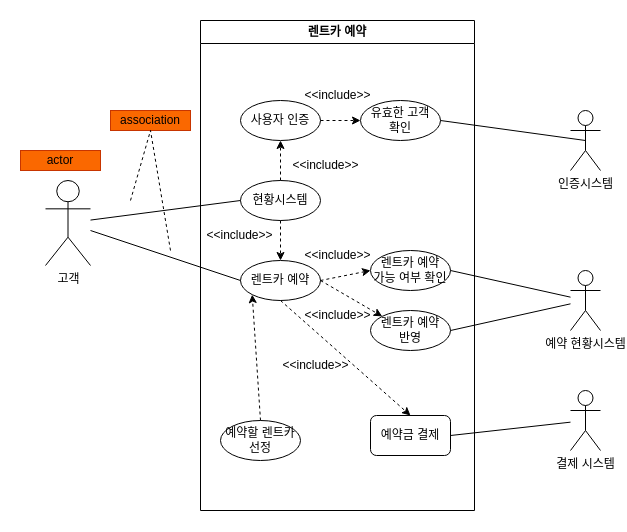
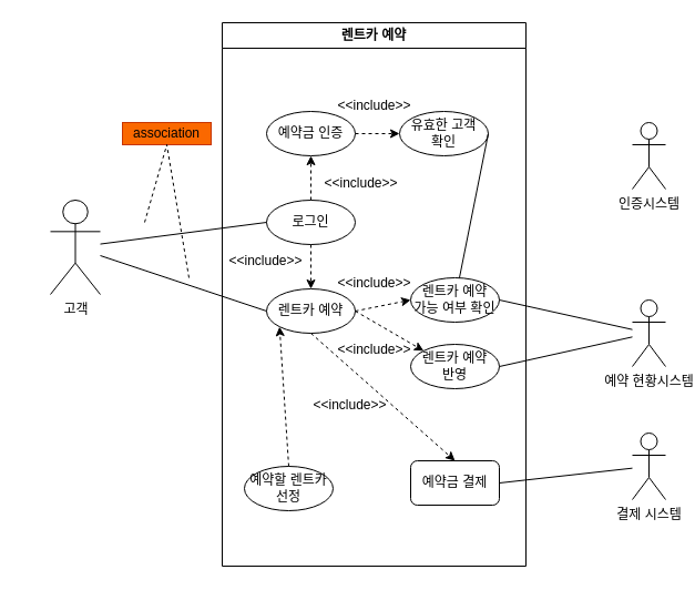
  <mxCell id="0" />
  <mxCell id="1" parent="0" />
  <mxCell id="2" value="&lt;div&gt;&lt;span style=&quot;background-color: initial;&quot;&gt;고객&lt;/span&gt;&lt;br&gt;&lt;/div&gt;" style="shape=umlActor;verticalLabelPosition=bottom;verticalAlign=top;html=1;outlineConnect=0;" parent="1" vertex="1"><mxGeometry x="45" y="180" width="45" height="85" as="geometry" /></mxCell>
  <mxCell id="3" value="렌트카 예약" style="swimlane;whiteSpace=wrap;html=1;" parent="1" vertex="1"><mxGeometry x="200" y="20" width="274" height="490" as="geometry" /></mxCell>
  <mxCell id="4" value="유효한 고객&lt;div&gt;확인&lt;/div&gt;" style="ellipse;whiteSpace=wrap;html=1;" parent="3" vertex="1"><mxGeometry x="160" y="80" width="80" height="40" as="geometry" /></mxCell>
- <mxCell id="5" value="현황시스템" style="ellipse;whiteSpace=wrap;html=1;" parent="3" vertex="1"><mxGeometry x="40" y="160" width="80" height="40" as="geometry" /></mxCell>
- <mxCell id="6" value="사용자 인증" style="ellipse;whiteSpace=wrap;html=1;" parent="3" vertex="1"><mxGeometry x="40" y="80" width="80" height="40" as="geometry" /></mxCell>
+ <mxCell id="5" value="로그인" style="ellipse;whiteSpace=wrap;html=1;" parent="3" vertex="1"><mxGeometry x="40" y="160" width="80" height="40" as="geometry" /></mxCell>
+ <mxCell id="6" value="예약금 인증" style="ellipse;whiteSpace=wrap;html=1;" parent="3" vertex="1"><mxGeometry x="40" y="80" width="80" height="40" as="geometry" /></mxCell>
  <mxCell id="7" value="렌트카 예약" style="ellipse;whiteSpace=wrap;html=1;" parent="3" vertex="1"><mxGeometry x="40" y="240" width="80" height="40" as="geometry" /></mxCell>
  <mxCell id="8" value="예약할 렌트카 선정" style="ellipse;whiteSpace=wrap;html=1;" parent="3" vertex="1"><mxGeometry x="20" y="400" width="80" height="40" as="geometry" /></mxCell>
  <mxCell id="9" value="" style="endArrow=classic;html=1;rounded=0;exitX=0.5;exitY=0;exitDx=0;exitDy=0;entryX=0;entryY=1;entryDx=0;entryDy=0;dashed=1;" parent="3" source="8" target="7" edge="1"><mxGeometry width="50" height="50" relative="1" as="geometry"><mxPoint x="160" y="270" as="sourcePoint" /><mxPoint x="210" y="220" as="targetPoint" /></mxGeometry></mxCell>
  <mxCell id="10" value="" style="endArrow=classic;html=1;rounded=0;exitX=0.5;exitY=1;exitDx=0;exitDy=0;entryX=0.5;entryY=0;entryDx=0;entryDy=0;dashed=1;" parent="3" source="5" target="7" edge="1"><mxGeometry width="50" height="50" relative="1" as="geometry"><mxPoint x="182" y="296" as="sourcePoint" /><mxPoint x="127" y="281" as="targetPoint" /></mxGeometry></mxCell>
  <mxCell id="11" value="" style="endArrow=classic;html=1;rounded=0;exitX=0.5;exitY=0;exitDx=0;exitDy=0;entryX=0.5;entryY=1;entryDx=0;entryDy=0;dashed=1;" parent="3" source="5" target="6" edge="1"><mxGeometry width="50" height="50" relative="1" as="geometry"><mxPoint x="192" y="306" as="sourcePoint" /><mxPoint x="137" y="291" as="targetPoint" /></mxGeometry></mxCell>
  <mxCell id="12" value="&amp;lt;&amp;lt;include&amp;gt;&amp;gt;" style="text;html=1;align=center;verticalAlign=middle;resizable=0;points=[];autosize=1;strokeColor=none;fillColor=none;" parent="3" vertex="1"><mxGeometry x="80" y="130" width="90" height="30" as="geometry" /></mxCell>
  <mxCell id="13" value="&amp;lt;&amp;lt;include&amp;gt;&amp;gt;" style="text;html=1;align=center;verticalAlign=middle;resizable=0;points=[];autosize=1;strokeColor=none;fillColor=none;" parent="3" vertex="1"><mxGeometry x="-6" y="200" width="90" height="30" as="geometry" /></mxCell>
  <mxCell id="14" value="렌트카 예약&lt;br&gt;가능 여부 확인" style="ellipse;whiteSpace=wrap;html=1;" vertex="1" parent="3"><mxGeometry x="170" y="230" width="80" height="40" as="geometry" /></mxCell>
  <mxCell id="15" value="" style="endArrow=classic;html=1;rounded=0;exitX=1;exitY=0.5;exitDx=0;exitDy=0;dashed=1;entryX=0;entryY=0.5;entryDx=0;entryDy=0;" edge="1" parent="3" source="6" target="4"><mxGeometry width="50" height="50" relative="1" as="geometry"><mxPoint x="136.82" y="150" as="sourcePoint" /><mxPoint x="150" y="110" as="targetPoint" /></mxGeometry></mxCell>
  <mxCell id="16" value="&amp;lt;&amp;lt;include&amp;gt;&amp;gt;" style="text;html=1;align=center;verticalAlign=middle;resizable=0;points=[];autosize=1;strokeColor=none;fillColor=none;" vertex="1" parent="3"><mxGeometry x="92" y="60" width="90" height="30" as="geometry" /></mxCell>
  <mxCell id="17" value="" style="endArrow=classic;html=1;rounded=0;exitX=1;exitY=0.5;exitDx=0;exitDy=0;entryX=0;entryY=0.5;entryDx=0;entryDy=0;dashed=1;" edge="1" parent="3" source="7" target="14"><mxGeometry width="50" height="50" relative="1" as="geometry"><mxPoint x="150" y="240" as="sourcePoint" /><mxPoint x="150" y="280" as="targetPoint" /></mxGeometry></mxCell>
  <mxCell id="18" value="&amp;lt;&amp;lt;include&amp;gt;&amp;gt;" style="text;html=1;align=center;verticalAlign=middle;resizable=0;points=[];autosize=1;strokeColor=none;fillColor=none;" vertex="1" parent="3"><mxGeometry x="92" y="220" width="90" height="30" as="geometry" /></mxCell>
  <mxCell id="19" value="렌트카 예약&lt;br&gt;반영" style="ellipse;whiteSpace=wrap;html=1;" vertex="1" parent="3"><mxGeometry x="170" y="290" width="80" height="40" as="geometry" /></mxCell>
  <mxCell id="20" value="" style="endArrow=classic;html=1;rounded=0;exitX=1;exitY=0.5;exitDx=0;exitDy=0;entryX=0;entryY=0;entryDx=0;entryDy=0;dashed=1;" edge="1" parent="3" source="7" target="19"><mxGeometry width="50" height="50" relative="1" as="geometry"><mxPoint x="130" y="270" as="sourcePoint" /><mxPoint x="180" y="260" as="targetPoint" /></mxGeometry></mxCell>
  <mxCell id="21" value="&amp;lt;&amp;lt;include&amp;gt;&amp;gt;" style="text;html=1;align=center;verticalAlign=middle;resizable=0;points=[];autosize=1;strokeColor=none;fillColor=none;" vertex="1" parent="3"><mxGeometry x="92" y="280" width="90" height="30" as="geometry" /></mxCell>
  <mxCell id="22" value="예약금 결제" style="whiteSpace=wrap;html=1;rounded=1;" vertex="1" parent="3"><mxGeometry x="170" y="395" width="80" height="40" as="geometry" /></mxCell>
  <mxCell id="23" value="" style="endArrow=classic;html=1;rounded=0;exitX=0.5;exitY=1;exitDx=0;exitDy=0;entryX=0.5;entryY=0;entryDx=0;entryDy=0;dashed=1;" edge="1" parent="3" source="7" target="22"><mxGeometry width="50" height="50" relative="1" as="geometry"><mxPoint x="160" y="420" as="sourcePoint" /><mxPoint x="90" y="290" as="targetPoint" /></mxGeometry></mxCell>
  <mxCell id="24" value="&amp;lt;&amp;lt;include&amp;gt;&amp;gt;" style="text;html=1;align=center;verticalAlign=middle;resizable=0;points=[];autosize=1;strokeColor=none;fillColor=none;" vertex="1" parent="3"><mxGeometry x="70" y="330" width="90" height="30" as="geometry" /></mxCell>
  <mxCell id="25" value="인증&lt;span style=&quot;background-color: initial;&quot;&gt;시스템&lt;/span&gt;" style="shape=umlActor;verticalLabelPosition=bottom;verticalAlign=top;html=1;outlineConnect=0;" parent="1" vertex="1"><mxGeometry x="570" y="110" width="30" height="60" as="geometry" /></mxCell>
- <mxCell id="26" value="" style="endArrow=none;html=1;rounded=0;entryX=0.5;entryY=0.5;entryDx=0;entryDy=0;entryPerimeter=0;exitX=1;exitY=0.5;exitDx=0;exitDy=0;" parent="1" source="4" target="25" edge="1"><mxGeometry width="50" height="50" relative="1" as="geometry"><mxPoint x="350" y="380" as="sourcePoint" /><mxPoint x="400" y="330" as="targetPoint" /></mxGeometry></mxCell>
- <mxCell id="27" value="actor" style="rounded=0;whiteSpace=wrap;html=1;fillColor=#fa6800;fontColor=#000000;strokeColor=#C73500;" parent="1" vertex="1"><mxGeometry x="20" y="150" width="80" height="20" as="geometry" /></mxCell>
+ <mxCell id="26" value="" style="endArrow=none;html=1;rounded=0;exitX=1;exitY=0.5;exitDx=0;exitDy=0;" parent="1" source="4" target="14" edge="1"><mxGeometry width="50" height="50" relative="1" as="geometry"><mxPoint x="350" y="380" as="sourcePoint" /><mxPoint x="400" y="330" as="targetPoint" /></mxGeometry></mxCell>
  <mxCell id="28" value="예약 현황시스템" style="shape=umlActor;verticalLabelPosition=bottom;verticalAlign=top;html=1;outlineConnect=0;" vertex="1" parent="1"><mxGeometry x="570" y="270" width="30" height="60" as="geometry" /></mxCell>
  <mxCell id="29" value="" style="endArrow=none;html=1;rounded=0;exitX=1;exitY=0.5;exitDx=0;exitDy=0;" edge="1" parent="1" source="14" target="28"><mxGeometry width="50" height="50" relative="1" as="geometry"><mxPoint x="500" y="250" as="sourcePoint" /><mxPoint x="645" y="260" as="targetPoint" /></mxGeometry></mxCell>
  <mxCell id="30" value="" style="endArrow=none;html=1;rounded=0;entryX=0;entryY=0.5;entryDx=0;entryDy=0;" edge="1" parent="1" source="2" target="5"><mxGeometry width="50" height="50" relative="1" as="geometry"><mxPoint x="150" y="340" as="sourcePoint" /><mxPoint x="200" y="290" as="targetPoint" /></mxGeometry></mxCell>
  <mxCell id="31" value="" style="endArrow=none;html=1;rounded=0;entryX=0;entryY=0.5;entryDx=0;entryDy=0;" edge="1" parent="1" source="2" target="7"><mxGeometry width="50" height="50" relative="1" as="geometry"><mxPoint x="80" y="230" as="sourcePoint" /><mxPoint x="250" y="220" as="targetPoint" /></mxGeometry></mxCell>
  <mxCell id="32" value="association" style="rounded=0;whiteSpace=wrap;html=1;fillColor=#fa6800;fontColor=#000000;strokeColor=#C73500;" vertex="1" parent="1"><mxGeometry x="110" y="110" width="80" height="20" as="geometry" /></mxCell>
  <mxCell id="33" value="" style="endArrow=none;dashed=1;html=1;rounded=0;entryX=0.5;entryY=1;entryDx=0;entryDy=0;" edge="1" parent="1" target="32"><mxGeometry width="50" height="50" relative="1" as="geometry"><mxPoint x="130" y="200" as="sourcePoint" /><mxPoint x="210" y="160" as="targetPoint" /></mxGeometry></mxCell>
  <mxCell id="34" value="" style="endArrow=none;dashed=1;html=1;rounded=0;entryX=0.5;entryY=1;entryDx=0;entryDy=0;" edge="1" parent="1" target="32"><mxGeometry width="50" height="50" relative="1" as="geometry"><mxPoint x="170" y="250" as="sourcePoint" /><mxPoint x="140" y="140" as="targetPoint" /></mxGeometry></mxCell>
  <mxCell id="35" value="" style="endArrow=none;html=1;rounded=0;exitX=1;exitY=0.5;exitDx=0;exitDy=0;" edge="1" parent="1" source="19" target="28"><mxGeometry width="50" height="50" relative="1" as="geometry"><mxPoint x="460" y="290" as="sourcePoint" /><mxPoint x="550" y="310" as="targetPoint" /></mxGeometry></mxCell>
  <mxCell id="36" value="결제 시스템" style="shape=umlActor;verticalLabelPosition=bottom;verticalAlign=top;html=1;outlineConnect=0;" vertex="1" parent="1"><mxGeometry x="570" y="390" width="30" height="60" as="geometry" /></mxCell>
  <mxCell id="37" value="" style="endArrow=none;html=1;rounded=0;exitX=1;exitY=0.5;exitDx=0;exitDy=0;" edge="1" parent="1" source="22" target="36"><mxGeometry width="50" height="50" relative="1" as="geometry"><mxPoint x="450" y="380" as="sourcePoint" /><mxPoint x="500" y="330" as="targetPoint" /></mxGeometry></mxCell>
